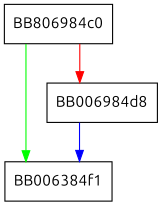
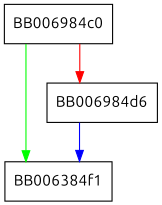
  digraph {
    fontname=Ubuntu
    splines=ortho
    node [fontname=Ubuntu shape=box]
    edge [fontname=Ubuntu]
    n1 [label=BB006384f1]
-   BB006984c0 [label=BB806984c0]
-   BB006984d8
+   BB006984c0
+   BB006984d8 [label=BB006984d6]
    BB006984c0 -> n1 [color=green]
    BB006984c0 -> BB006984d8 [color=red]
    BB006984d8 -> n1 [color=blue]
  }
